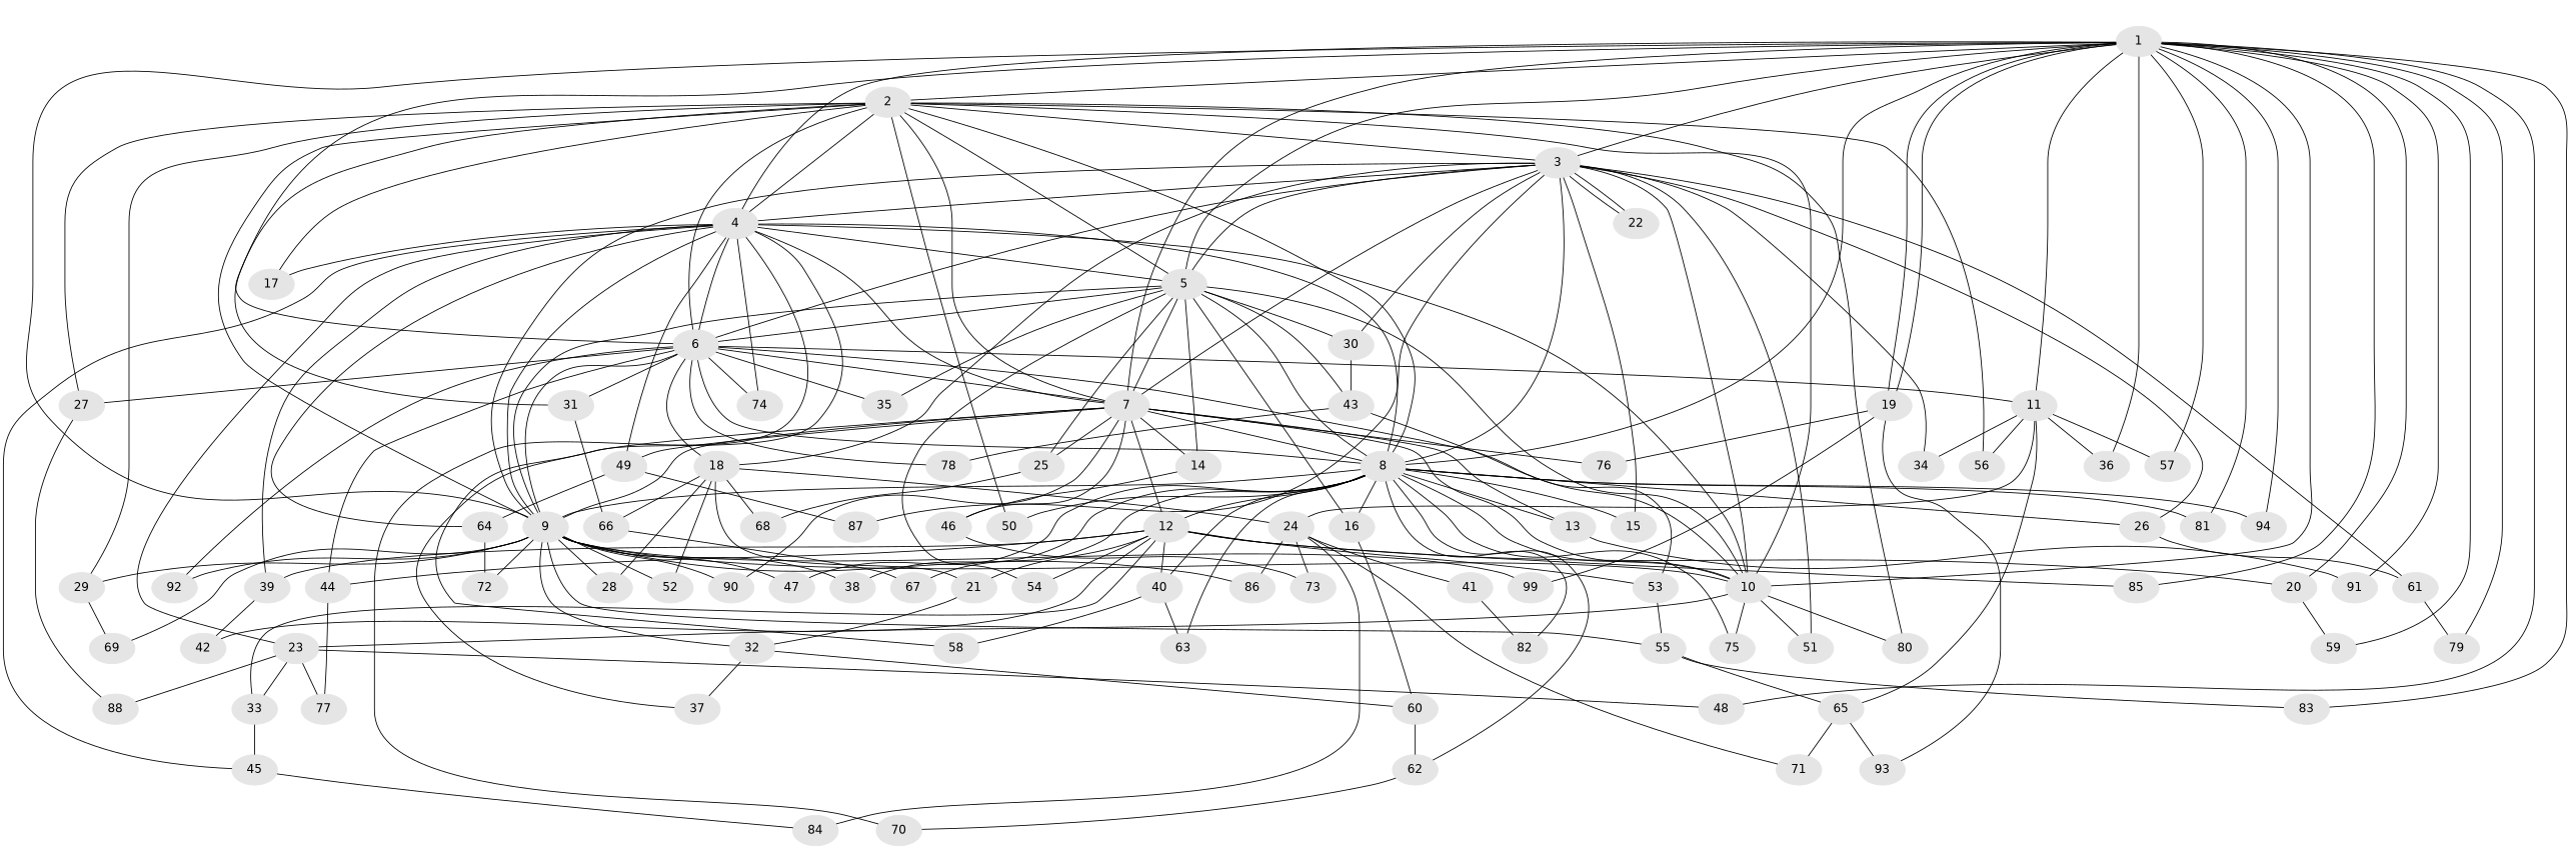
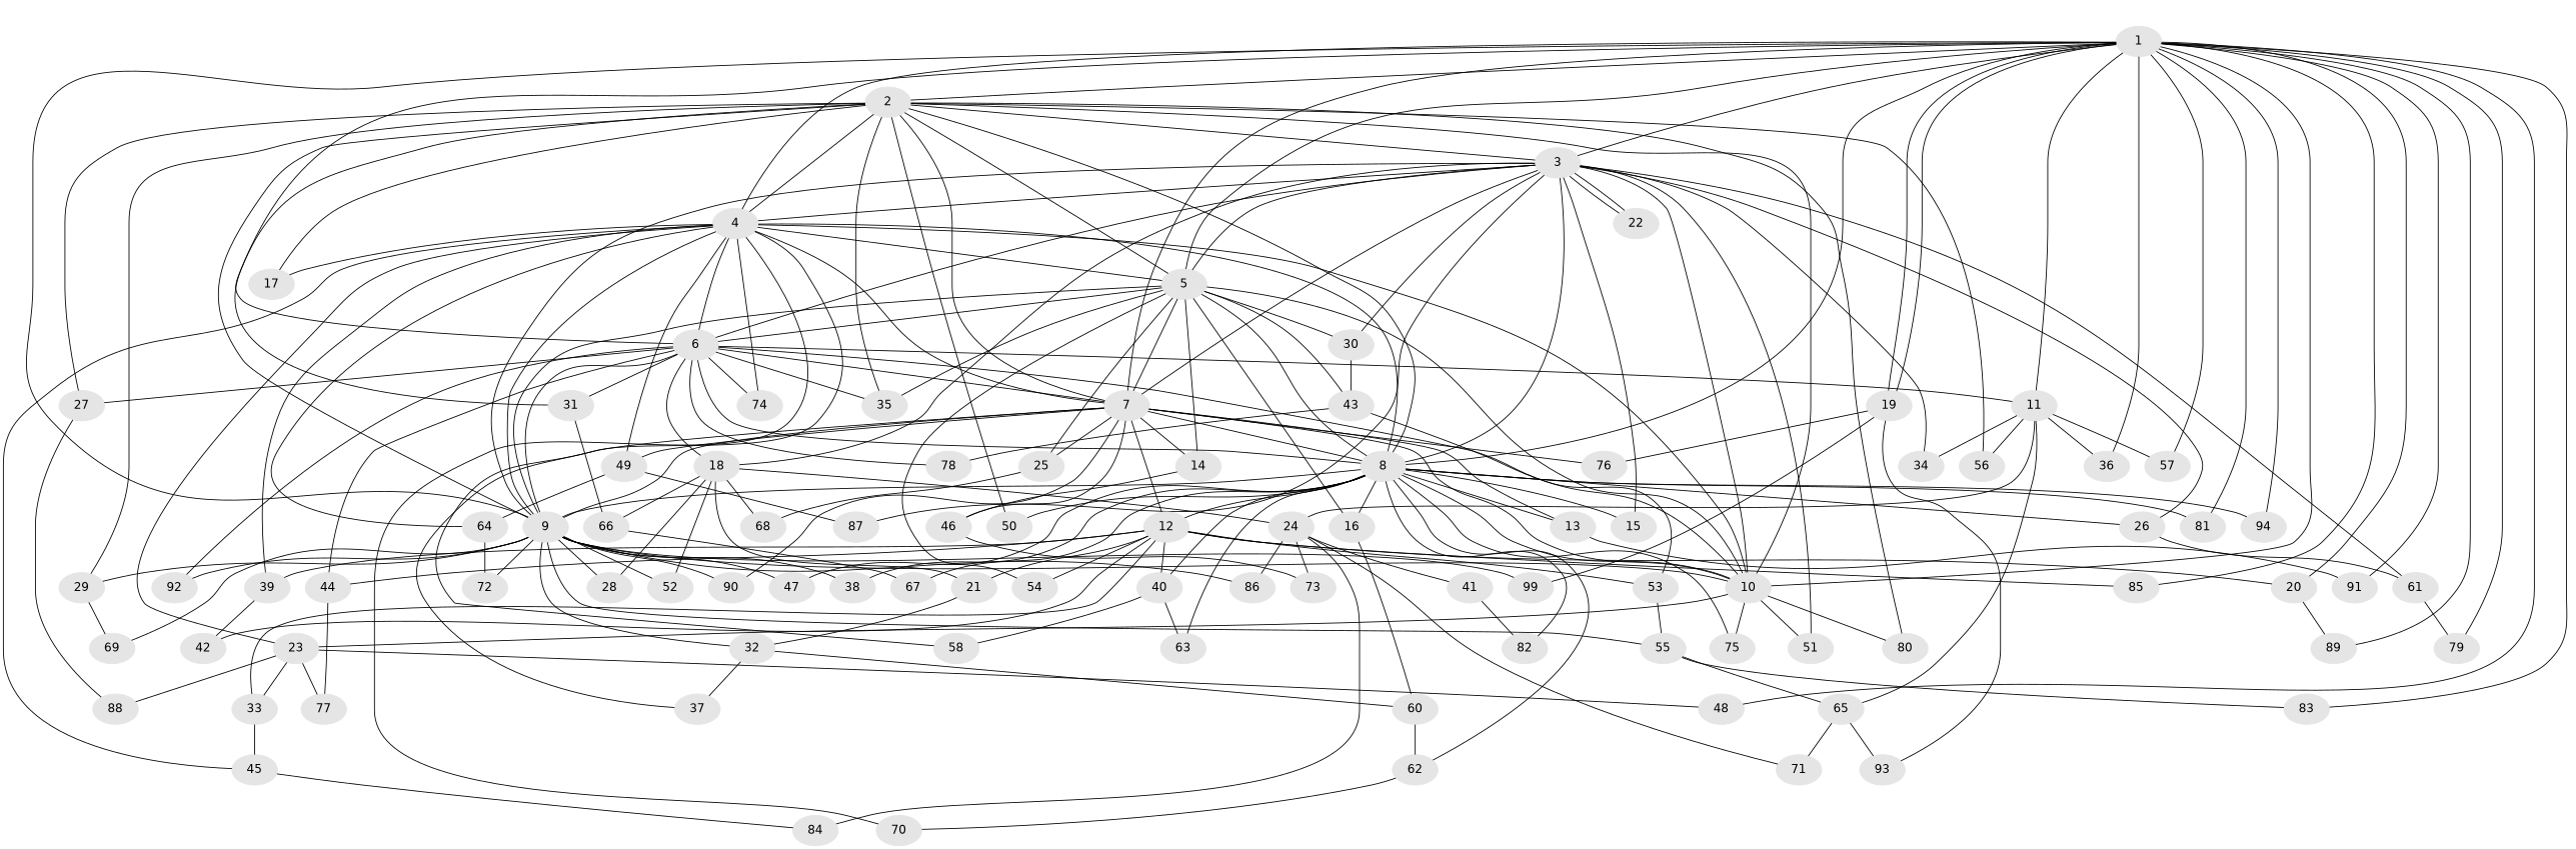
  graph {
    fontname="DejaVu Sans"
    node [color=gray90 fontname="DejaVu Sans" style=filled]
    edge [fontname="DejaVu Sans"]
    1
    2
    3
    4
    5
    6
    7
    8
    9
    10
    11
    19
    20
    36
    48
    57
    79
    81
    83
    85
-   89 [label=59]
+   89
    91
    94
    17
    27
    29
    31
    50
    56
    80
    15
    18
    22
    26
    30
    34
    51
    61
    87
    23
    39
    45
    49
    58
    64
    70
    74
    14
    16
    25
    35
    43
    54
    44
    78
    92
    12
    13
    37
    46
    76
    90
    38
    40
    47
    62
    63
    67
    75
    82
    28
    32
    52
    55
    n75 [label=99]
    69
    72
    86
    24
    65
    93
    88
    66
    21
    68
    33
    77
    42
    84
    60
    41
    53
    73
    71
    1 -- 2
    1 -- 3
    1 -- 4
    1 -- 5
    1 -- 6
    1 -- 7
    1 -- 8
    1 -- 9
    1 -- 10
    1 -- 11
    1 -- 19
    1 -- 19
    1 -- 20
    1 -- 36
    1 -- 48
    1 -- 57
    1 -- 79
    1 -- 81
    1 -- 83
    1 -- 85
    1 -- 89
    1 -- 91
    1 -- 94
    2 -- 3
    2 -- 4
    2 -- 5
-   2 -- 6
+   2 -- 35
    2 -- 7
    2 -- 8
    2 -- 9
    2 -- 10
    2 -- 17
    2 -- 27
    2 -- 29
    2 -- 31
    2 -- 50
    2 -- 56
    2 -- 80
    3 -- 4
    3 -- 5
    3 -- 6
    3 -- 7
    3 -- 8
    3 -- 9
    3 -- 10
    3 -- 15
    3 -- 18
    3 -- 22
    3 -- 22
    3 -- 26
    3 -- 30
    3 -- 34
    3 -- 51
    3 -- 61
    3 -- 87
    4 -- 5
    4 -- 6
    4 -- 7
    4 -- 8
    4 -- 9
    4 -- 10
    4 -- 17
    4 -- 23
    4 -- 39
    4 -- 45
    4 -- 49
    4 -- 58
    4 -- 64
    4 -- 70
    4 -- 74
    5 -- 6
    5 -- 7
    5 -- 8
    5 -- 9
    5 -- 10
    5 -- 30
    5 -- 14
    5 -- 16
    5 -- 25
    5 -- 35
    5 -- 43
    5 -- 54
    6 -- 7
    6 -- 8
    6 -- 9
    6 -- 10
    6 -- 11
    6 -- 27
    6 -- 31
    6 -- 18
    6 -- 74
    6 -- 35
    6 -- 44
    6 -- 78
    6 -- 92
    7 -- 8
    7 -- 9
    7 -- 10
    7 -- 49
    7 -- 14
    7 -- 25
    7 -- 12
    7 -- 13
    7 -- 37
    7 -- 46
    7 -- 76
    7 -- 90
    8 -- 9
    8 -- 10
    8 -- 81
    8 -- 94
    8 -- 50
    8 -- 15
    8 -- 26
    8 -- 16
    8 -- 12
    8 -- 13
    8 -- 38
    8 -- 40
    8 -- 47
    8 -- 62
    8 -- 63
    8 -- 67
    8 -- 75
    8 -- 82
    9 -- 10
    9 -- 29
    9 -- 92
    9 -- 90
    9 -- 38
    9 -- 47
    9 -- 28
    9 -- 32
    9 -- 52
    9 -- 55
    9 -- n75
    9 -- 69
    9 -- 72
    9 -- 86
    10 -- 80
    10 -- 51
    10 -- 23
    10 -- 75
    11 -- 36
    11 -- 57
    11 -- 56
    11 -- 34
    11 -- 24
    11 -- 65
    19 -- 76
    19 -- n75
    19 -- 93
    20 -- 89
    27 -- 88
    29 -- 69
    31 -- 66
    18 -- 28
    18 -- 52
    18 -- 24
    18 -- 66
    18 -- 21
    18 -- 68
    26 -- 61
    30 -- 43
    61 -- 79
    23 -- 48
    23 -- 88
    23 -- 33
    23 -- 77
    39 -- 42
    45 -- 84
    49 -- 87
    49 -- 64
    64 -- 72
    14 -- 46
    16 -- 60
    25 -- 68
    43 -- 78
    43 -- 53
    44 -- 77
    12 -- 20
    12 -- 85
    12 -- 39
    12 -- 54
    12 -- 44
    12 -- 40
    12 -- 21
    12 -- 33
    12 -- 42
    12 -- 53
    13 -- 91
    46 -- 73
    40 -- 58
    40 -- 63
    62 -- 70
    32 -- 37
    32 -- 60
    55 -- 83
    55 -- 65
    24 -- 86
    24 -- 84
    24 -- 41
    24 -- 73
    24 -- 71
    65 -- 93
    65 -- 71
    66 -- 67
    21 -- 32
    33 -- 45
    60 -- 62
    41 -- 82
    53 -- 55
  }
